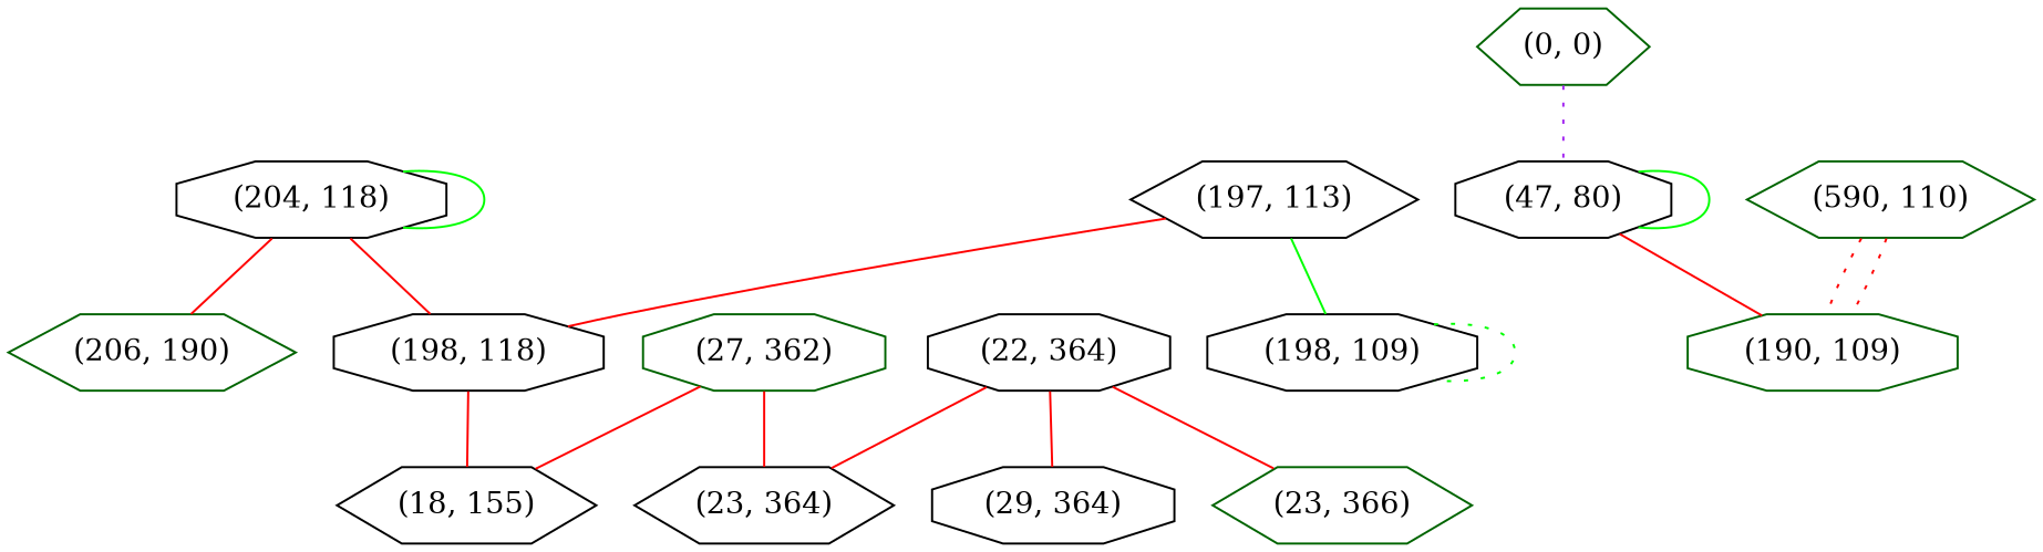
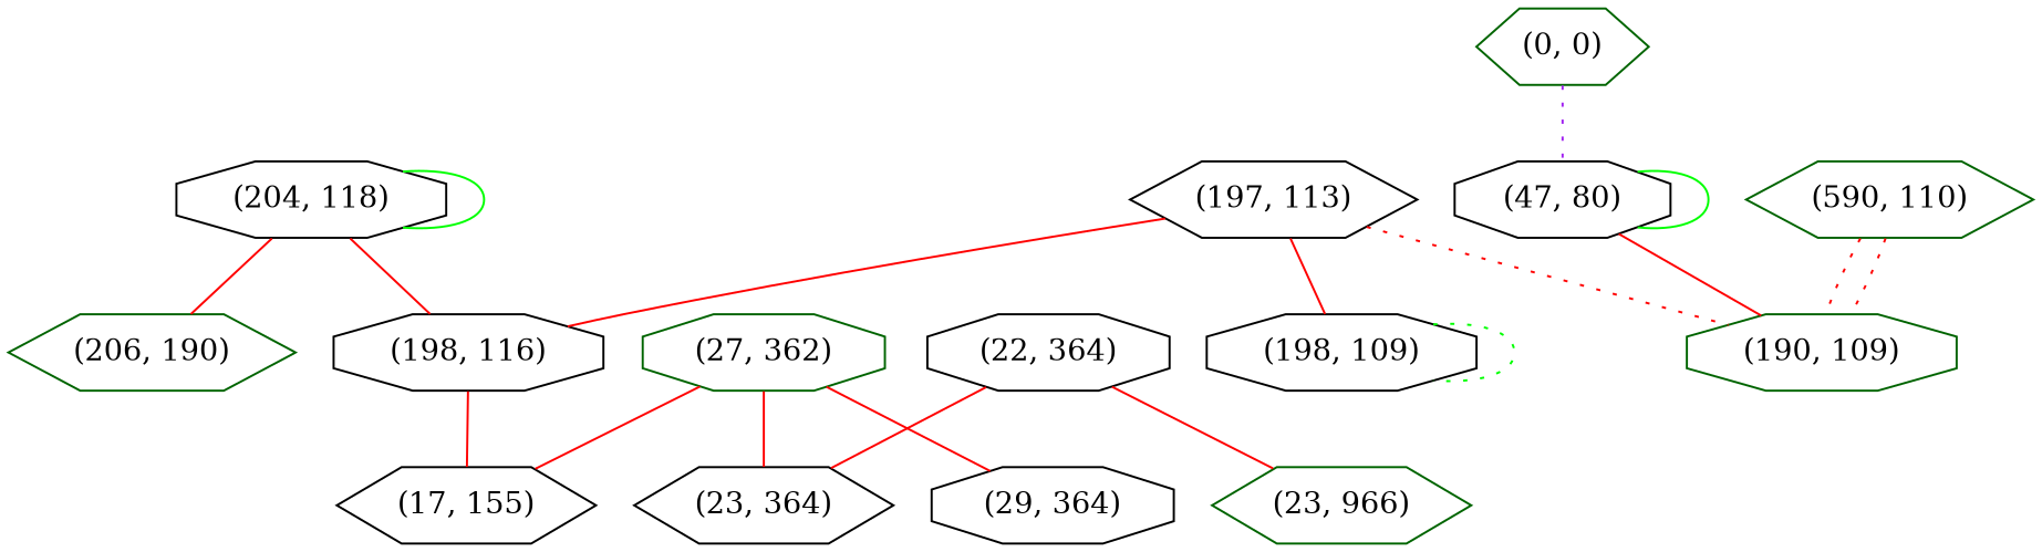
  graph {
    node [color=black shape=octagon]
    edge [color=red style=solid weight=1]
    n1 [label="(204, 118)"]
    n2 [color=darkgreen label="(206, 190)" shape=hexagon]
-   "(198, 116)" [label="(198, 118)"]
-   "(17, 155)" [shape=hexagon label="(18, 155)"]
+   "(198, 116)"
+   "(17, 155)" [shape=hexagon]
    n5 [label="(197, 113)" shape=hexagon]
    "(198, 109)"
    "(190, 109)" [color=darkgreen]
    "(0, 0)" [color=darkgreen shape=hexagon]
    n9 [label="(47, 80)"]
    n10 [color=darkgreen label="(590, 110)" shape=hexagon]
-   "(23, 366)" [color=darkgreen shape=hexagon]
+   "(23, 366)" [color=darkgreen shape=hexagon label="(23, 966)"]
    "(22, 364)"
    "(23, 364)" [shape=hexagon]
    "(27, 362)" [color=darkgreen]
    "(29, 364)"
    n1 -- n1 [color=green weight=2]
    n1 -- n2
    n1 -- "(198, 116)"
    "(198, 116)" -- "(17, 155)"
    n5 -- "(198, 116)"
-   n5 -- "(198, 109)" [color=green]
+   n5 -- "(198, 109)"
+   n5 -- "(190, 109)" [style=dotted]
    "(198, 109)" -- "(198, 109)" [color=green style=dotted weight=2]
    "(0, 0)" -- n9 [color=purple style=dotted weight=4]
    n9 -- "(190, 109)"
    n9 -- n9 [color=green weight=2]
    n10 -- "(190, 109)" [style=dotted]
    n10 -- "(190, 109)" [style=dotted]
    "(22, 364)" -- "(23, 366)"
    "(22, 364)" -- "(23, 364)"
    "(27, 362)" -- "(17, 155)"
    "(27, 362)" -- "(23, 364)"
-   "(22, 364)" -- "(29, 364)"
+   "(27, 362)" -- "(29, 364)"
  }
